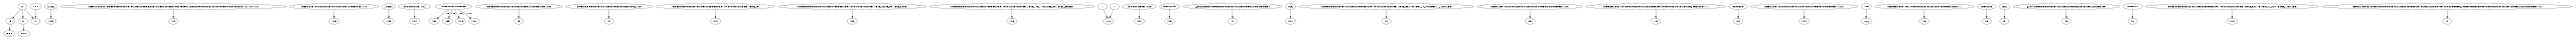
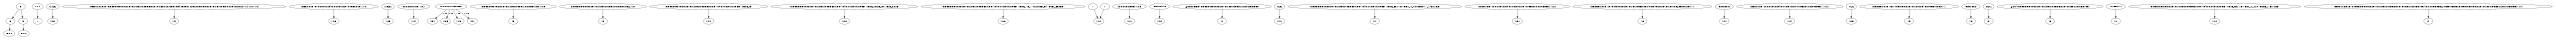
  digraph {
    fontname=Lato
    node [fontname=Lato]
    edge [fontname=Lato]
    n1 [label=0]
    n2 [label=i9]
    n3 [label=i8]
    n4 [label=i7]
    n5 [label="i9 + 1"]
    n6 [label="i8 + 1"]
    n7 [label="r44[i8]"]
    n8 [label="$r32"]
    n9 [label="specialinvoke r0.<org.eclipse.osgi.framework.internal.core.FrameworkCommandProvider: boolean match(org.osgi.framework.Bundle,java.lang.String,int)>(r4, $r17, $i1)"]
    n10 [label="$z1"]
    n11 [label="staticinvoke <java.lang.String: java.lang.String valueOf(long)>($l2)"]
    n12 [label="$r19"]
    n13 [label="r45[i9]"]
    n14 [label="$r25"]
    n15 [label="(java.lang.String) $r14"]
    n16 [label="$r17"]
-   n17 [label="valueOf.lang.StringBuffer"]
+   n17 [label="java.lang.StringBuffer"]
    n18 [label="$r31"]
    n19 [label="$r35"]
    n20 [label="$r18"]
    n21 [label="$r26"]
    n22 [label="(org.eclipse.osgi.framework.internal.core.AbstractBundle) $r25"]
    n23 [label=r5]
    n24 [label="(org.eclipse.osgi.framework.internal.core.AbstractBundle[]) $r9"]
    n25 [label=r3]
    n26 [label="i7 + 1"]
    n27 [label="<org.eclipse.osgi.framework.internal.core.ConsoleMsg: java.lang.String CONSOLE_ID>"]
    n28 [label="$r11"]
    n29 [label="<org.eclipse.osgi.framework.internal.core.ConsoleMsg: java.lang.String CONSOLE_STATE_BUNDLE_TITLE>"]
    n30 [label="$r13"]
    n31 [label="<org.eclipse.osgi.framework.internal.core.ConsoleMsg: java.lang.String CONSOLE_NO_INSTALLED_BUNDLES_ERROR>"]
    n32 [label="$r40"]
    n33 [label="''"]
    n34 [label="$r46"]
    n35 [label="(java.lang.Integer) $r15"]
    n36 [label="$r16"]
    n37 [label="lengthof r45"]
    n38 [label="$i10"]
    n39 [label="@parameter0: org.eclipse.osgi.framework.console.CommandInterpreter"]
    n40 [label=r1]
    n41 [label="r2[0]"]
    n42 [label="$r14"]
    n43 [label="<org.eclipse.osgi.framework.internal.core.ConsoleMsg: java.lang.String CONSOLE_FRAMEWORK_IS_SHUTDOWN_MESSAGE>"]
    n44 [label="$r7"]
    n45 [label="staticinvoke <java.lang.String: java.lang.String valueOf(java.lang.Object)>(r42)"]
    n46 [label="$r36"]
    n47 [label="interfaceinvoke $r8.<org.osgi.framework.BundleContext: org.osgi.framework.Bundle[] getBundles()>()"]
    n48 [label="$r9"]
    n49 [label="', '"]
    n50 [label="lengthof r3"]
    n51 [label="$i11"]
    n52 [label="staticinvoke <java.lang.String: java.lang.String valueOf(java.lang.Object)>($r46)"]
    n53 [label="$r27"]
    n54 [label="r2[1]"]
    n55 [label="$r15"]
    n56 [label="interfaceinvoke $r32.<org.osgi.framework.Bundle: long getBundleId()>()"]
    n57 [label="$l5"]
    n58 [label="lengthof r3"]
    n59 [label="$i0"]
    n60 [label="r3[i7]"]
    n61 [label=r9]
    n62 [label="@this: org.eclipse.osgi.framework.internal.core.FrameworkCommandProvider"]
    n63 [label=r0]
    n64 [label="valueOf r44"]
    n65 [label="$i4"]
    n66 [label="<org.eclipse.osgi.framework.internal.core.ConsoleMsg: java.lang.String CONSOLE_FRAMEWORK_IS_LAUNCHED_MESSAGE>"]
    n67 [label="$r41"]
    n68 [label="specialinvoke r0.<org.eclipse.osgi.framework.internal.core.FrameworkCommandProvider: java.lang.Object[] processOption(org.eclipse.osgi.framework.console.CommandInterpreter)>(r1)"]
    n69 [label=r2]
    n1 -> n2
    n1 -> n3
-   n1 -> n4
    n2 -> n5
    n3 -> n6
    n7 -> n8
    n9 -> n10
    n11 -> n12
    n13 -> n14
    n15 -> n16
    n17 -> n18 [label=type]
    n17 -> n19 [label=type]
    n17 -> n20 [label=type]
    n17 -> n21 [label=type]
    n22 -> n23
    n24 -> n25
    n26 -> n4
    n27 -> n28
    n29 -> n30
    n31 -> n32
    n33 -> n34
    n35 -> n36
    n37 -> n38
    n39 -> n40
    n41 -> n42
    n43 -> n44
    n45 -> n46
    n47 -> n48
    n49 -> n34
    n50 -> n51
    n52 -> n53
-   n55 -> n54
+   n54 -> n55
    n56 -> n57
    n58 -> n59
    n60 -> n61
    n62 -> n63
    n64 -> n65
    n66 -> n67
    n68 -> n69
  }
